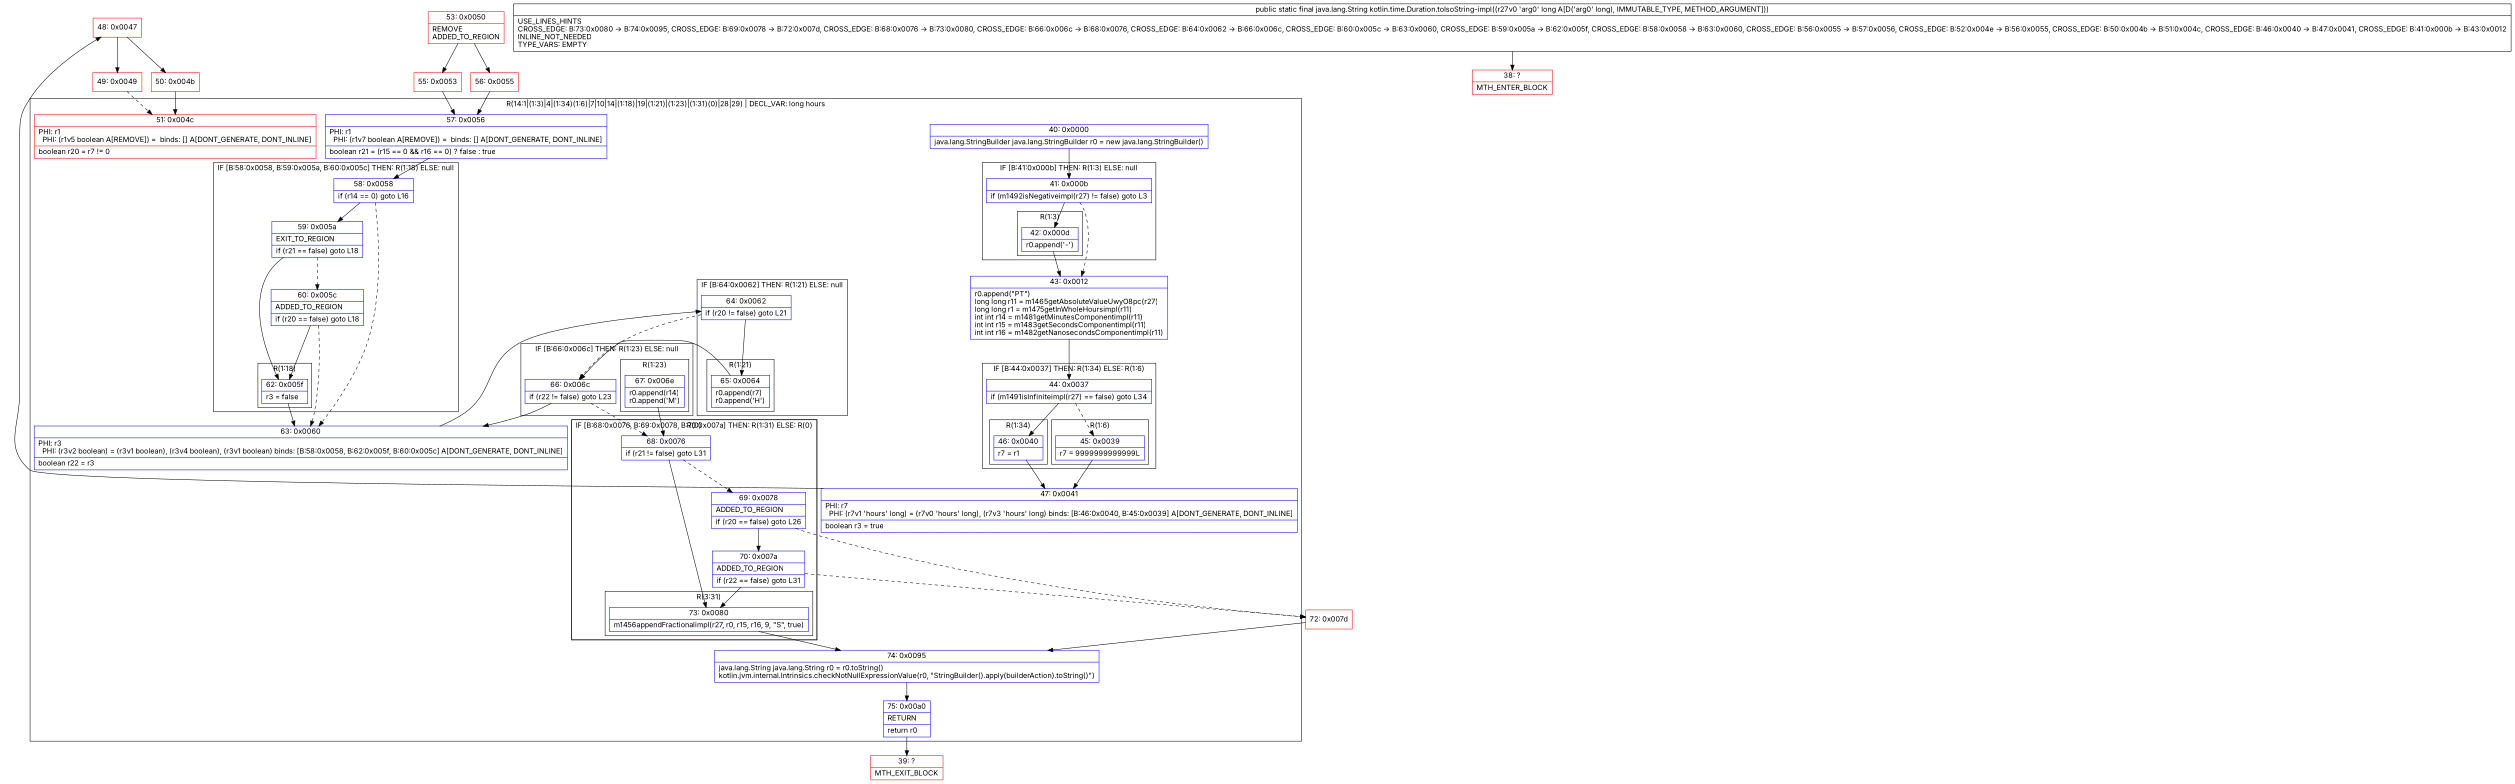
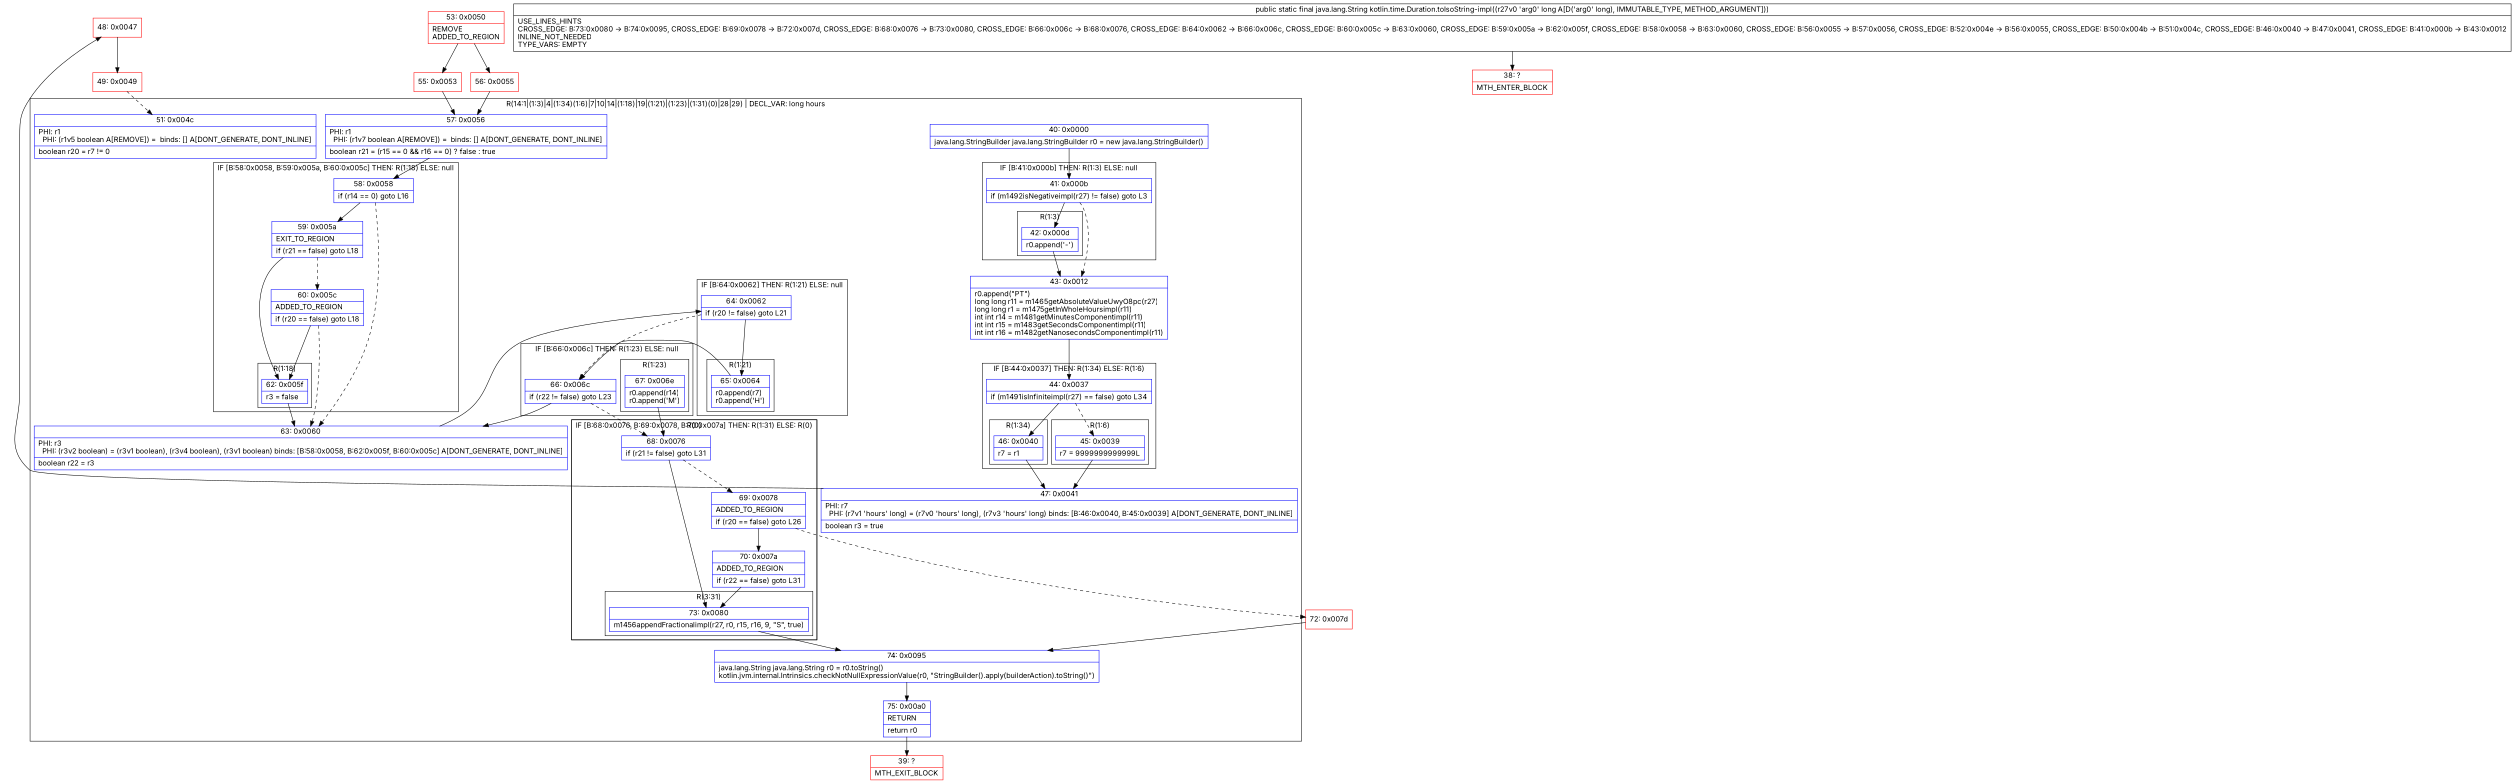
  digraph {
    fontname=Inter
    node [color=blue fontname=Inter shape=record]
    edge [fontname=Inter]
    n1 [label="{42\:\ 0x000d|r0.append('\-')\l}"]
    n2 [label="{41\:\ 0x000b|if (m1492isNegativeimpl(r27) != false) goto L3\l}"]
    n3 [label="{46\:\ 0x0040|r7 = r1\l}"]
    n4 [label="{45\:\ 0x0039|r7 = 9999999999999L\l}"]
    n5 [label="{44\:\ 0x0037|if (m1491isInfiniteimpl(r27) == false) goto L34\l}"]
    n6 [label="{62\:\ 0x005f|r3 = false\l}"]
    n7 [label="{58\:\ 0x0058|if (r14 == 0) goto L16\l}"]
    n8 [label="{59\:\ 0x005a|EXIT_TO_REGION\l|if (r21 == false) goto L18\l}"]
    n9 [label="{60\:\ 0x005c|ADDED_TO_REGION\l|if (r20 == false) goto L18\l}"]
    n10 [label="{65\:\ 0x0064|r0.append(r7)\lr0.append('H')\l}"]
    n11 [label="{64\:\ 0x0062|if (r20 != false) goto L21\l}"]
    n12 [label="{67\:\ 0x006e|r0.append(r14)\lr0.append('M')\l}"]
    n13 [label="{66\:\ 0x006c|if (r22 != false) goto L23\l}"]
    n14 [label="{73\:\ 0x0080|m1456appendFractionalimpl(r27, r0, r15, r16, 9, \"S\", true)\l}"]
    n15 [label="{68\:\ 0x0076|if (r21 != false) goto L31\l}"]
    n16 [label="{69\:\ 0x0078|ADDED_TO_REGION\l|if (r20 == false) goto L26\l}"]
    n17 [label="{70\:\ 0x007a|ADDED_TO_REGION\l|if (r22 == false) goto L31\l}"]
    n18 [label="{40\:\ 0x0000|java.lang.StringBuilder java.lang.StringBuilder r0 = new java.lang.StringBuilder()\l}"]
    n19 [label="{43\:\ 0x0012|r0.append(\"PT\")\llong long r11 = m1465getAbsoluteValueUwyO8pc(r27)\llong long r1 = m1475getInWholeHoursimpl(r11)\lint int r14 = m1481getMinutesComponentimpl(r11)\lint int r15 = m1483getSecondsComponentimpl(r11)\lint int r16 = m1482getNanosecondsComponentimpl(r11)\l}"]
    n20 [label="{47\:\ 0x0041|PHI: r7 \l  PHI: (r7v1 'hours' long) = (r7v0 'hours' long), (r7v3 'hours' long) binds: [B:46:0x0040, B:45:0x0039] A[DONT_GENERATE, DONT_INLINE]\l|boolean r3 = true\l}"]
-   n21 [color=red label="{51\:\ 0x004c|PHI: r1 \l  PHI: (r1v5 boolean A[REMOVE]) =  binds: [] A[DONT_GENERATE, DONT_INLINE]\l|boolean r20 = r7 != 0\l}"]
+   n21 [label="{51\:\ 0x004c|PHI: r1 \l  PHI: (r1v5 boolean A[REMOVE]) =  binds: [] A[DONT_GENERATE, DONT_INLINE]\l|boolean r20 = r7 != 0\l}"]
    n22 [label="{57\:\ 0x0056|PHI: r1 \l  PHI: (r1v7 boolean A[REMOVE]) =  binds: [] A[DONT_GENERATE, DONT_INLINE]\l|boolean r21 = (r15 == 0 && r16 == 0) ? false : true\l}"]
    n23 [label="{63\:\ 0x0060|PHI: r3 \l  PHI: (r3v2 boolean) = (r3v1 boolean), (r3v4 boolean), (r3v1 boolean) binds: [B:58:0x0058, B:62:0x005f, B:60:0x005c] A[DONT_GENERATE, DONT_INLINE]\l|boolean r22 = r3\l}"]
    n24 [label="{74\:\ 0x0095|java.lang.String java.lang.String r0 = r0.toString()\lkotlin.jvm.internal.Intrinsics.checkNotNullExpressionValue(r0, \"StringBuilder().apply(builderAction).toString()\")\l}"]
    n25 [label="{75\:\ 0x00a0|RETURN\l|return r0\l}"]
    n26 [color=red label="{72\:\ 0x007d}"]
    n27 [color=red label="{48\:\ 0x0047}"]
    n28 [color=red label="{39\:\ ?|MTH_EXIT_BLOCK\l}"]
    n29 [color=red label="{49\:\ 0x0049}"]
-   n30 [color=red label="{50\:\ 0x004b}"]
    n31 [color=red label="{38\:\ ?|MTH_ENTER_BLOCK\l}"]
    n32 [color=red label="{53\:\ 0x0050|REMOVE\lADDED_TO_REGION\l}"]
    n33 [color=red label="{56\:\ 0x0055}"]
    n34 [color=red label="{55\:\ 0x0053}"]
    n35 [label="{public static final java.lang.String kotlin.time.Duration.toIsoString\-impl((r27v0 'arg0' long A[D('arg0' long), IMMUTABLE_TYPE, METHOD_ARGUMENT]))  | USE_LINES_HINTS\lCROSS_EDGE: B:73:0x0080 \-\> B:74:0x0095, CROSS_EDGE: B:69:0x0078 \-\> B:72:0x007d, CROSS_EDGE: B:68:0x0076 \-\> B:73:0x0080, CROSS_EDGE: B:66:0x006c \-\> B:68:0x0076, CROSS_EDGE: B:64:0x0062 \-\> B:66:0x006c, CROSS_EDGE: B:60:0x005c \-\> B:63:0x0060, CROSS_EDGE: B:59:0x005a \-\> B:62:0x005f, CROSS_EDGE: B:58:0x0058 \-\> B:63:0x0060, CROSS_EDGE: B:56:0x0055 \-\> B:57:0x0056, CROSS_EDGE: B:52:0x004e \-\> B:56:0x0055, CROSS_EDGE: B:50:0x004b \-\> B:51:0x004c, CROSS_EDGE: B:46:0x0040 \-\> B:47:0x0041, CROSS_EDGE: B:41:0x000b \-\> B:43:0x0012\lINLINE_NOT_NEEDED\lTYPE_VARS: EMPTY\l}" color=""]
    subgraph cluster_1 {
      label="R(14:1|(1:3)|4|(1:34)(1:6)|7|10|14|(1:18)|19|(1:21)|(1:23)|(1:31)(0)|28|29) | DECL_VAR: long hours\l"
      n18
      n19
      n20
      n21
      n22
      n23
      n24
      n25
      subgraph cluster_2 {
        label="IF [B:41:0x000b] THEN: R(1:3) ELSE: null"
        n2
        subgraph cluster_3 {
          label="R(1:3)"
          n1
        }
      }
      subgraph cluster_4 {
        label="IF [B:44:0x0037] THEN: R(1:34) ELSE: R(1:6)"
        n5
        subgraph cluster_5 {
          label="R(1:34)"
          n3
        }
        subgraph cluster_6 {
          label="R(1:6)"
          n4
        }
      }
      subgraph cluster_7 {
        label="IF [B:58:0x0058, B:59:0x005a, B:60:0x005c] THEN: R(1:18) ELSE: null"
        n7
        n8
        n9
        subgraph cluster_8 {
          label="R(1:18)"
          n6
        }
      }
      subgraph cluster_9 {
        label="IF [B:64:0x0062] THEN: R(1:21) ELSE: null"
        n11
        subgraph cluster_10 {
          label="R(1:21)"
          n10
        }
      }
      subgraph cluster_11 {
        label="IF [B:66:0x006c] THEN: R(1:23) ELSE: null"
        n13
        subgraph cluster_12 {
          label="R(1:23)"
          n12
        }
      }
      subgraph cluster_13 {
        label="IF [B:68:0x0076, B:69:0x0078, B:70:0x007a] THEN: R(1:31) ELSE: R(0)"
        n15
        n16
        n17
        subgraph cluster_14 {
          label="R(3:31)"
          n14
        }
        subgraph cluster_15 {
          label="R(0)"
        }
      }
    }
    n1 -> n19
    n2 -> n1
    n2 -> n19 [style=dashed]
    n3 -> n20
    n4 -> n20
    n5 -> n3
    n5 -> n4 [style=dashed]
    n6 -> n23
    n7 -> n8
    n7 -> n23 [style=dashed]
    n8 -> n6
    n8 -> n9 [style=dashed]
    n9 -> n6
    n9 -> n23 [style=dashed]
    n10 -> n13
    n11 -> n10
    n11 -> n13 [style=dashed]
    n12 -> n15
    n13 -> n15 [style=dashed]
    n13 -> n23
    n14 -> n24
    n15 -> n14
    n15 -> n16 [style=dashed]
    n16 -> n17
    n16 -> n26 [style=dashed]
    n17 -> n14
-   n17 -> n26 [style=dashed]
    n18 -> n2
    n19 -> n5
    n20 -> n27
    n22 -> n7
    n23 -> n11
    n24 -> n25
    n25 -> n28
    n26 -> n24
    n27 -> n29
-   n27 -> n30
    n29 -> n21 [style=dashed]
-   n30 -> n21
    n32 -> n33
    n32 -> n34
    n33 -> n22
    n34 -> n22
    n35 -> n31
  }
